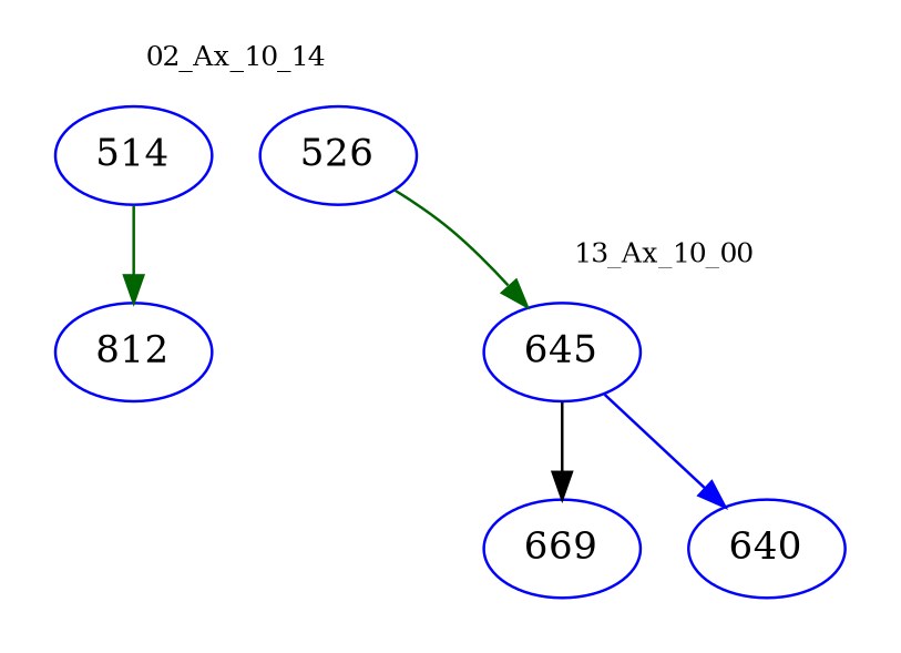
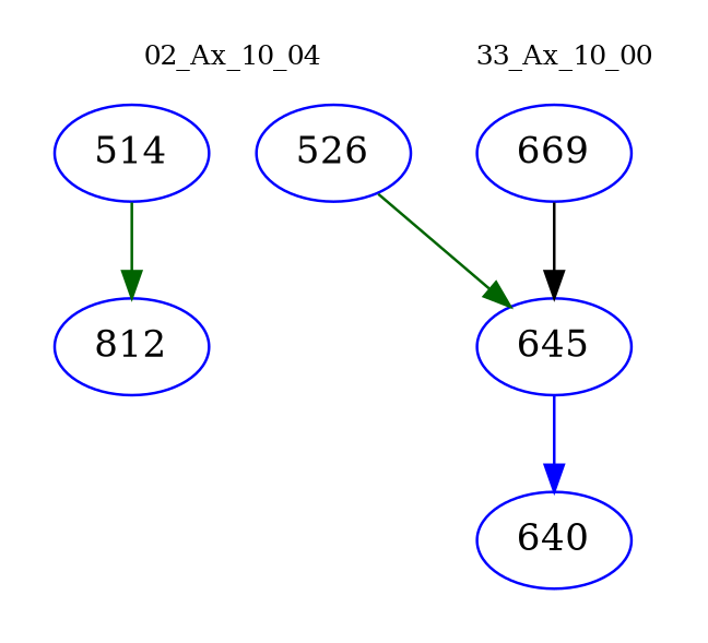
  digraph {
    node [color=blue]
    edge [color=darkgreen]
    n1 [label=526]
    n2 [label=514]
    n3 [label=812]
    n4 [label=669]
    n5 [label=645]
    n6 [label=640]
    subgraph cluster_1 {
      color=white
      fontsize=10
-     label="02_Ax_10_14"
+     label="02_Ax_10_04"
      n1
      n2
      n3
    }
    subgraph cluster_2 {
      color=white
      fontsize=10
-     label="13_Ax_10_00"
+     label="33_Ax_10_00"
      n4
      n5
      n6
    }
    n1 -> n5
    n2 -> n3
-   n5 -> n4 [color=black]
+   n4 -> n5 [color=black]
    n5 -> n6 [color=blue]
  }
